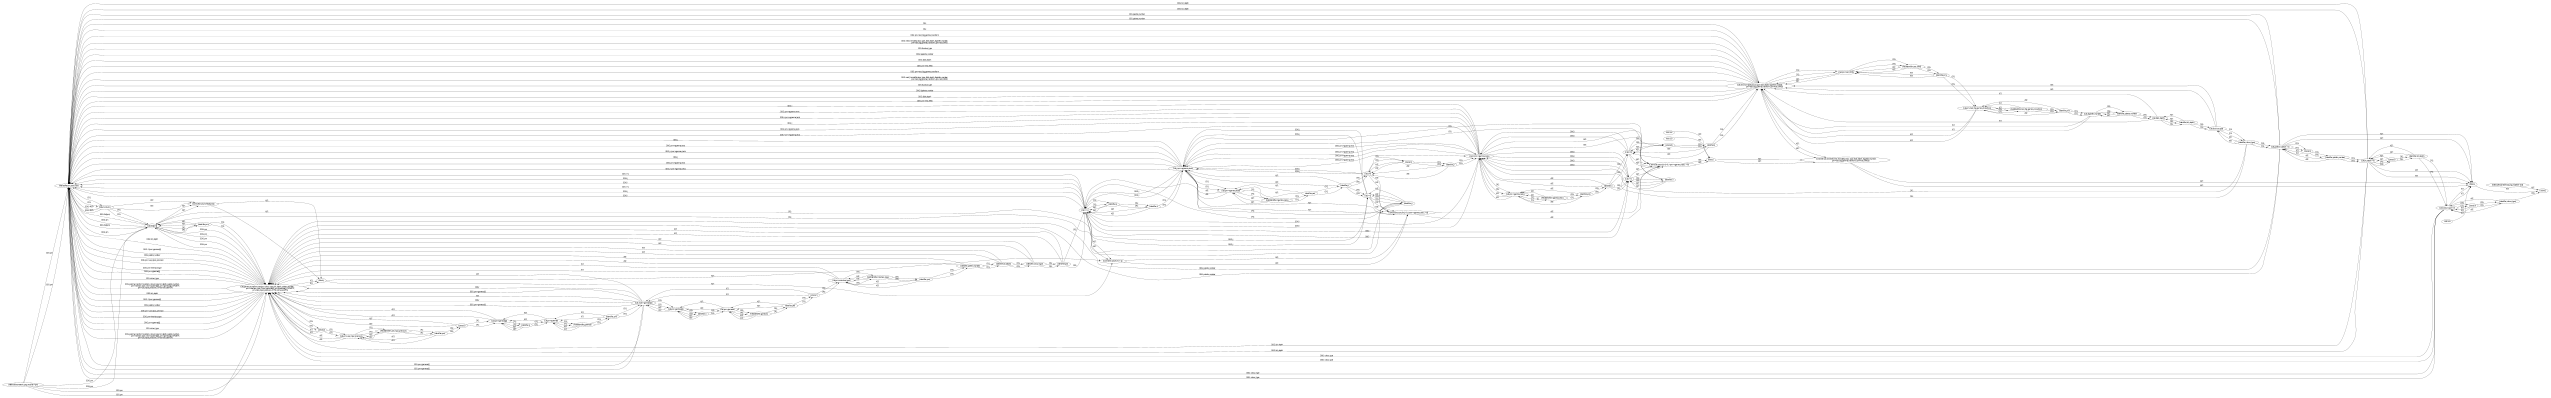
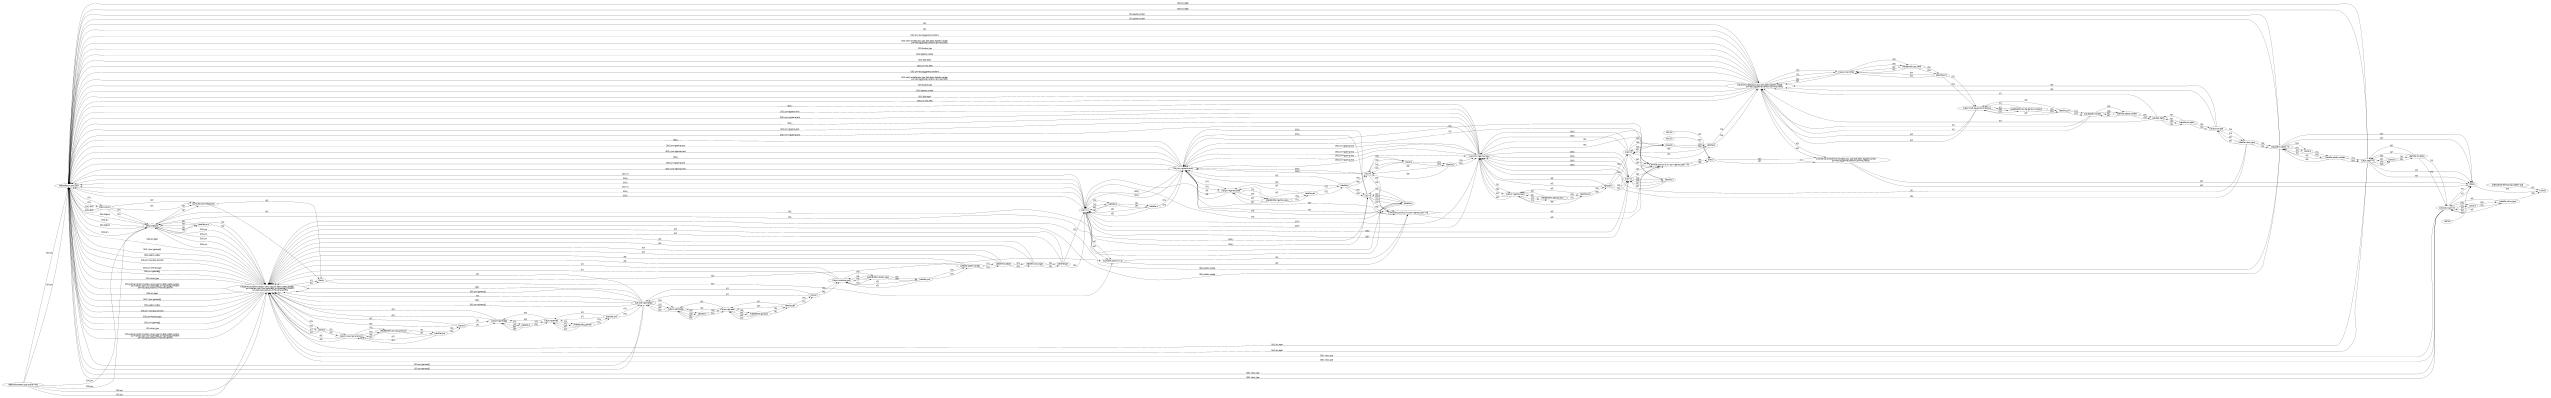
  digraph {
    fontname="Open Sans"
    rankdir=LR
    node [fontname="Open Sans"]
    edge [fontname="Open Sans"]
    n1 [label="(MethodReturn,static void)"]
    n2 [label="(Return,return;)"]
    n3 [label="(Call,next_format(&colour_type, &bit_depth, &palette_number,\n                      pm->test_lbg_gamma_transform, pm->test_tRNS))"]
-   n4 [label="(Call,fail(pm))"]
+   n4 [label="(Return,fail(pm))"]
    n5 [label="(ControlStructure,if (fail(pm)))"]
    n6 [label="(ControlStructure,while (next_format(&colour_type, &bit_depth, &palette_number,\n                      pm->test_lbg_gamma_transform, pm->test_tRNS)))"]
    n7 [label="(Call,pm->test_tRNS)"]
    n8 [label="(MethodParameterIn,png_modifier *pm)"]
    n9 [label="(Call,gamma_transform_test(pm, colour_type, bit_depth, palette_number,\n               pm->interlace_type, 1/pm->gammas[i], pm->gammas[j], 0/*sBIT*/,\n               pm->use_input_precision, 0 /*do not scale16*/))"]
    n10 [label="(Block,)"]
    n11 [label="(Literal,0)"]
    n12 [label="(Identifier,pm)"]
    n13 [label="(MethodParameterOut,png_modifier *pm)"]
    1000102
    n15 [label="(Block,)"]
    n16 [label="(Block,)"]
    n17 [label="(ControlStructure,for (i=0; i<pm->ngamma_tests; ++i))"]
    n18 [label="(Call,i<pm->ngamma_tests)"]
    n19 [label="(Call,pm->ngamma_tests)"]
    n20 [label="(Call,++i)"]
    n21 [label="(Call,j<pm->ngamma_tests)"]
    n22 [label="(Call,i != j)"]
    n23 [label="(FieldIdentifier,ngamma_tests)"]
    n24 [label="(Identifier,i)"]
    n25 [label="(ControlStructure,for (j=0; j<pm->ngamma_tests; ++j))"]
    n26 [label="(Call,pm->ngamma_tests)"]
    n27 [label="(Call,++j)"]
    n28 [label="(ControlStructure,if (i != j))"]
    n29 [label="(Identifier,j)"]
    n30 [label="(Identifier,i)"]
    n31 [label="(Call,i=0)"]
    n32 [label="(Literal,0)"]
    n33 [label="(Identifier,pm)"]
    n34 [label="(Call,j=0)"]
    n35 [label="(Literal,0)"]
    n36 [label="(Identifier,j)"]
    n37 [label="(FieldIdentifier,ngamma_tests)"]
    n38 [label="(Identifier,j)"]
    n39 [label="(Identifier,j)"]
    n40 [label="(Identifier,pm)"]
    n41 [label="(Identifier,i)"]
    n42 [label="(Identifier,i)"]
    n43 [label="(Call,pm->use_input_precision)"]
    n44 [label="(Identifier,pm)"]
    n45 [label="(Identifier,colour_type)"]
    n46 [label="(Identifier,bit_depth)"]
    n47 [label="(Identifier,palette_number)"]
    n48 [label="(Call,pm->interlace_type)"]
    n49 [label="(FieldIdentifier,interlace_type)"]
    n50 [label="(Identifier,pm)"]
    n51 [label="(Call,1/pm->gammas[i])"]
    n52 [label="(Call,pm->gammas[i])"]
    n53 [label="(Identifier,i)"]
    n54 [label="(Literal,1)"]
    n55 [label="(Call,pm->gammas)"]
    n56 [label="(FieldIdentifier,gammas)"]
    n57 [label="(Identifier,pm)"]
    n58 [label="(Call,pm->gammas[j])"]
    n59 [label="(Identifier,j)"]
    n60 [label="(Call,pm->gammas)"]
    n61 [label="(FieldIdentifier,gammas)"]
    n62 [label="(Identifier,pm)"]
    n63 [label="(Literal,0)"]
    n64 [label="(FieldIdentifier,use_input_precision)"]
    n65 [label="(Identifier,pm)"]
    n66 [label="(Call,colour_type = 0)"]
    n67 [label="(Literal,0)"]
    n68 [label="(Identifier,colour_type)"]
    n69 [label="(Call,bit_depth = 0)"]
    n70 [label="(Literal,0)"]
    n71 [label="(Identifier,bit_depth)"]
    n72 [label="(Call,palette_number = 0)"]
    n73 [label="(Literal,0)"]
    n74 [label="(Identifier,palette_number)"]
    n75 [label="(FieldIdentifier,test_tRNS)"]
    n76 [label="(Call,&colour_type)"]
    n77 [label="(Identifier,colour_type)"]
    n78 [label="(Call,&bit_depth)"]
    n79 [label="(Identifier,bit_depth)"]
    n80 [label="(Call,&palette_number)"]
    n81 [label="(Identifier,palette_number)"]
    n82 [label="(Call,pm->test_lbg_gamma_transform)"]
    n83 [label="(FieldIdentifier,test_lbg_gamma_transform)"]
    n84 [label="(Identifier,pm)"]
    n85 [label="(Identifier,pm)"]
    1000132
    1000133
    1000105
    n1 -> n2 [label="CFG: "]
    n1 -> n2 [label="CFG: "]
    n1 -> n3 [label="CFG: "]
    n1 -> n3 [label="CFG: "]
    n2 -> n1 [label="DDG: <RET>"]
    n2 -> n1 [label="DDG: <RET>"]
    n2 -> n4 [label="CFG: "]
    n2 -> n4 [label="CFG: "]
    n2 -> n5 [label="AST: "]
    n2 -> n5 [label="AST: "]
    n3 -> n1 [label="DDG: pm->test_lbg_gamma_transform"]
    n3 -> n1 [label="DDG: next_format(&colour_type, &bit_depth, &palette_number,\n                      pm->test_lbg_gamma_transform, pm->test_tRNS)"]
    n3 -> n1 [label="DDG: &colour_type"]
    n3 -> n1 [label="DDG: &palette_number"]
    n3 -> n1 [label="DDG: &bit_depth"]
    n3 -> n1 [label="DDG: pm->test_tRNS"]
    n3 -> n1 [label="DDG: pm->test_lbg_gamma_transform"]
    n3 -> n1 [label="DDG: next_format(&colour_type, &bit_depth, &palette_number,\n                      pm->test_lbg_gamma_transform, pm->test_tRNS)"]
    n3 -> n1 [label="DDG: &colour_type"]
    n3 -> n1 [label="DDG: &palette_number"]
    n3 -> n1 [label="DDG: &bit_depth"]
    n3 -> n1 [label="DDG: pm->test_tRNS"]
    n3 -> n6 [label="AST: "]
    n3 -> n6 [label="AST: "]
    n3 -> n7 [label="CFG: "]
    n3 -> n7 [label="CFG: "]
    n4 -> n1 [label="DDG: fail(pm)"]
    n4 -> n1 [label="DDG: pm"]
    n4 -> n1 [label="DDG: fail(pm)"]
    n4 -> n1 [label="DDG: pm"]
    n4 -> n5 [label="AST: "]
    n4 -> n5 [label="AST: "]
    n4 -> n9 [label="DDG: pm"]
    n4 -> n9 [label="DDG: pm"]
    n4 -> n12 [label="CFG: "]
    n4 -> n12 [label="CFG: "]
    n5 -> n10 [label="AST: "]
    n5 -> n10 [label="AST: "]
    n6 -> n16 [label="AST: "]
    n6 -> n16 [label="AST: "]
    n7 -> n3 [label="AST: "]
    n7 -> n3 [label="AST: "]
    n7 -> n75 [label="CFG: "]
    n7 -> n75 [label="CFG: "]
    n8 -> n1 [label="DDG: pm"]
    n8 -> n1 [label="DDG: pm"]
    n8 -> n4 [label="DDG: pm"]
    n8 -> n4 [label="DDG: pm"]
    n8 -> n9 [label="DDG: pm"]
    n8 -> n9 [label="DDG: pm"]
    n9 -> n1 [label="DDG: bit_depth"]
    n9 -> n1 [label="DDG: 1/pm->gammas[i]"]
    n9 -> n1 [label="DDG: palette_number"]
    n9 -> n1 [label="DDG: pm->use_input_precision"]
    n9 -> n1 [label="DDG: pm->interlace_type"]
    n9 -> n1 [label="DDG: pm->gammas[j]"]
    n9 -> n1 [label="DDG: colour_type"]
    n9 -> n1 [label="DDG: gamma_transform_test(pm, colour_type, bit_depth, palette_number,\n               pm->interlace_type, 1/pm->gammas[i], pm->gammas[j], 0/*sBIT*/,\n               pm->use_input_precision, 0 /*do not scale16*/)"]
    n9 -> n1 [label="DDG: bit_depth"]
    n9 -> n1 [label="DDG: 1/pm->gammas[i]"]
    n9 -> n1 [label="DDG: palette_number"]
    n9 -> n1 [label="DDG: pm->use_input_precision"]
    n9 -> n1 [label="DDG: pm->interlace_type"]
    n9 -> n1 [label="DDG: pm->gammas[j]"]
    n9 -> n1 [label="DDG: colour_type"]
    n9 -> n1 [label="DDG: gamma_transform_test(pm, colour_type, bit_depth, palette_number,\n               pm->interlace_type, 1/pm->gammas[i], pm->gammas[j], 0/*sBIT*/,\n               pm->use_input_precision, 0 /*do not scale16*/)"]
    n9 -> n4 [label="DDG: pm"]
    n9 -> n4 [label="DDG: pm"]
    n9 -> n10 [label="AST: "]
    n9 -> n10 [label="AST: "]
    n9 -> n11 [label="CFG: "]
    n9 -> n11 [label="CFG: "]
    n10 -> n28 [label="AST: "]
    n10 -> n28 [label="AST: "]
    n11 -> n9 [label="AST: "]
    n11 -> n9 [label="AST: "]
    n11 -> n43 [label="CFG: "]
    n11 -> n43 [label="CFG: "]
    n12 -> n4 [label="AST: "]
    n12 -> n4 [label="AST: "]
    n12 -> n9 [label="CFG: "]
    n12 -> n9 [label="CFG: "]
    n13 -> 1000102 [label="AST: "]
    n15 -> n6 [label="AST: "]
    n15 -> n6 [label="AST: "]
    n16 -> 1000102 [label="AST: "]
    n17 -> n15 [label="AST: "]
    n17 -> n15 [label="AST: "]
    n18 -> n1 [label="DDG: i"]
    n18 -> n1 [label="DDG: pm->ngamma_tests"]
    n18 -> n1 [label="DDG: i<pm->ngamma_tests"]
    n18 -> n1 [label="DDG: i"]
    n18 -> n1 [label="DDG: pm->ngamma_tests"]
    n18 -> n1 [label="DDG: i<pm->ngamma_tests"]
    n18 -> n17 [label="AST: "]
    n18 -> n17 [label="AST: "]
    n18 -> n19 [label="CFG: "]
    n18 -> n19 [label="CFG: "]
    n18 -> n20 [label="DDG: i"]
    n18 -> n20 [label="DDG: i"]
    n18 -> n21 [label="DDG: pm->ngamma_tests"]
    n18 -> n21 [label="DDG: pm->ngamma_tests"]
    n18 -> n22 [label="DDG: i"]
    n18 -> n22 [label="DDG: i"]
    n19 -> n18 [label="AST: "]
    n19 -> n18 [label="AST: "]
    n19 -> n23 [label="CFG: "]
    n19 -> n23 [label="CFG: "]
    n20 -> n17 [label="AST: "]
    n20 -> n17 [label="AST: "]
    n20 -> n18 [label="DDG: i"]
    n20 -> n18 [label="DDG: i"]
    n20 -> n24 [label="CFG: "]
    n20 -> n24 [label="CFG: "]
    n21 -> n1 [label="DDG: j"]
    n21 -> n1 [label="DDG: pm->ngamma_tests"]
    n21 -> n1 [label="DDG: j<pm->ngamma_tests"]
    n21 -> n1 [label="DDG: j"]
    n21 -> n1 [label="DDG: pm->ngamma_tests"]
    n21 -> n1 [label="DDG: j<pm->ngamma_tests"]
    n21 -> n18 [label="DDG: pm->ngamma_tests"]
    n21 -> n18 [label="DDG: pm->ngamma_tests"]
    n21 -> n22 [label="DDG: j"]
    n21 -> n22 [label="DDG: j"]
    n21 -> n25 [label="AST: "]
    n21 -> n25 [label="AST: "]
    n21 -> n26 [label="CFG: "]
    n21 -> n26 [label="CFG: "]
    n22 -> n1 [label="DDG: i != j"]
    n22 -> n1 [label="DDG: j"]
    n22 -> n1 [label="DDG: i"]
    n22 -> n1 [label="DDG: i != j"]
    n22 -> n1 [label="DDG: j"]
    n22 -> n1 [label="DDG: i"]
    n22 -> n20 [label="DDG: i"]
    n22 -> n20 [label="DDG: i"]
    n22 -> n27 [label="DDG: j"]
    n22 -> n27 [label="DDG: j"]
    n22 -> n28 [label="AST: "]
    n22 -> n28 [label="AST: "]
    n22 -> n29 [label="CFG: "]
    n22 -> n29 [label="CFG: "]
    n23 -> n19 [label="AST: "]
    n23 -> n19 [label="AST: "]
    n23 -> n33 [label="CFG: "]
    n23 -> n33 [label="CFG: "]
    n24 -> n20 [label="AST: "]
    n24 -> n20 [label="AST: "]
    n24 -> n21 [label="CFG: "]
    n24 -> n21 [label="CFG: "]
    n25 -> n17 [label="AST: "]
    n25 -> n17 [label="AST: "]
    n26 -> n21 [label="AST: "]
    n26 -> n21 [label="AST: "]
    n26 -> n37 [label="CFG: "]
    n26 -> n37 [label="CFG: "]
    n27 -> n21 [label="DDG: j"]
    n27 -> n21 [label="DDG: j"]
    n27 -> n25 [label="AST: "]
    n27 -> n25 [label="AST: "]
    n27 -> n39 [label="CFG: "]
    n27 -> n39 [label="CFG: "]
    n28 -> n25 [label="AST: "]
    n28 -> n25 [label="AST: "]
    n29 -> n22 [label="AST: "]
    n29 -> n22 [label="AST: "]
    n29 -> n42 [label="CFG: "]
    n29 -> n42 [label="CFG: "]
    n30 -> n18 [label="AST: "]
    n30 -> n18 [label="AST: "]
    n30 -> n20 [label="CFG: "]
    n30 -> n20 [label="CFG: "]
    n30 -> n31 [label="CFG: "]
    n30 -> n31 [label="CFG: "]
    n31 -> n17 [label="AST: "]
    n31 -> n17 [label="AST: "]
    n31 -> n18 [label="DDG: i"]
    n31 -> n18 [label="DDG: i"]
    n31 -> n32 [label="CFG: "]
    n31 -> n32 [label="CFG: "]
    n32 -> n31 [label="AST: "]
    n32 -> n31 [label="AST: "]
    n32 -> n41 [label="CFG: "]
    n32 -> n41 [label="CFG: "]
    n33 -> n19 [label="AST: "]
    n33 -> n19 [label="AST: "]
    n33 -> n30 [label="CFG: "]
    n33 -> n30 [label="CFG: "]
    n34 -> n21 [label="DDG: j"]
    n34 -> n21 [label="DDG: j"]
    n34 -> n25 [label="AST: "]
    n34 -> n25 [label="AST: "]
    n34 -> n35 [label="CFG: "]
    n34 -> n35 [label="CFG: "]
    n35 -> n34 [label="AST: "]
    n35 -> n34 [label="AST: "]
    n35 -> n36 [label="CFG: "]
    n35 -> n36 [label="CFG: "]
    n36 -> n18 [label="CFG: "]
    n36 -> n18 [label="CFG: "]
    n36 -> n34 [label="AST: "]
    n36 -> n34 [label="AST: "]
    n37 -> n26 [label="AST: "]
    n37 -> n26 [label="AST: "]
    n37 -> n40 [label="CFG: "]
    n37 -> n40 [label="CFG: "]
    n38 -> n21 [label="AST: "]
    n38 -> n21 [label="AST: "]
    n38 -> n27 [label="CFG: "]
    n38 -> n27 [label="CFG: "]
    n38 -> n34 [label="CFG: "]
    n38 -> n34 [label="CFG: "]
    n39 -> n4 [label="CFG: "]
    n39 -> n4 [label="CFG: "]
    n39 -> n22 [label="CFG: "]
    n39 -> n22 [label="CFG: "]
    n39 -> n27 [label="AST: "]
    n39 -> n27 [label="AST: "]
    n40 -> n26 [label="AST: "]
    n40 -> n26 [label="AST: "]
    n40 -> n38 [label="CFG: "]
    n40 -> n38 [label="CFG: "]
    n41 -> n3 [label="CFG: "]
    n41 -> n3 [label="CFG: "]
    n41 -> n31 [label="AST: "]
    n41 -> n31 [label="AST: "]
    n42 -> n21 [label="CFG: "]
    n42 -> n21 [label="CFG: "]
    n42 -> n22 [label="AST: "]
    n42 -> n22 [label="AST: "]
    n43 -> n9 [label="AST: "]
    n43 -> n9 [label="AST: "]
    n43 -> n64 [label="CFG: "]
    n43 -> n64 [label="CFG: "]
    n44 -> n9 [label="AST: "]
    n44 -> n9 [label="AST: "]
    n44 -> n22 [label="CFG: "]
    n44 -> n22 [label="CFG: "]
    n45 -> n9 [label="AST: "]
    n45 -> n9 [label="AST: "]
    n45 -> n44 [label="CFG: "]
    n45 -> n44 [label="CFG: "]
    n46 -> n9 [label="AST: "]
    n46 -> n9 [label="AST: "]
    n46 -> n45 [label="CFG: "]
    n46 -> n45 [label="CFG: "]
    n47 -> n9 [label="AST: "]
    n47 -> n9 [label="AST: "]
    n47 -> n46 [label="CFG: "]
    n47 -> n46 [label="CFG: "]
    n48 -> n9 [label="AST: "]
    n48 -> n9 [label="AST: "]
    n48 -> n49 [label="CFG: "]
    n48 -> n49 [label="CFG: "]
    n49 -> n48 [label="AST: "]
    n49 -> n48 [label="AST: "]
    n49 -> n50 [label="CFG: "]
    n49 -> n50 [label="CFG: "]
    n50 -> n47 [label="CFG: "]
    n50 -> n47 [label="CFG: "]
    n50 -> n48 [label="AST: "]
    n50 -> n48 [label="AST: "]
    n51 -> n1 [label="DDG: pm->gammas[i]"]
    n51 -> n1 [label="DDG: pm->gammas[i]"]
    n51 -> n9 [label="AST: "]
    n51 -> n9 [label="DDG: 1"]
    n51 -> n9 [label="DDG: pm->gammas[i]"]
    n51 -> n9 [label="AST: "]
    n51 -> n9 [label="DDG: 1"]
    n51 -> n9 [label="DDG: pm->gammas[i]"]
    n51 -> n52 [label="CFG: "]
    n51 -> n52 [label="CFG: "]
    n52 -> n51 [label="AST: "]
    n52 -> n51 [label="AST: "]
    n52 -> n53 [label="CFG: "]
    n52 -> n53 [label="CFG: "]
    n53 -> n52 [label="AST: "]
    n53 -> n52 [label="AST: "]
    n53 -> n55 [label="CFG: "]
    n53 -> n55 [label="CFG: "]
    n54 -> n48 [label="CFG: "]
    n54 -> n48 [label="CFG: "]
    n54 -> n51 [label="AST: "]
    n54 -> n51 [label="AST: "]
    n55 -> n52 [label="AST: "]
    n55 -> n52 [label="AST: "]
    n55 -> n56 [label="CFG: "]
    n55 -> n56 [label="CFG: "]
    n56 -> n55 [label="AST: "]
    n56 -> n55 [label="AST: "]
    n56 -> n57 [label="CFG: "]
    n56 -> n57 [label="CFG: "]
    n57 -> n54 [label="CFG: "]
    n57 -> n54 [label="CFG: "]
    n57 -> n55 [label="AST: "]
    n57 -> n55 [label="AST: "]
    n58 -> n9 [label="AST: "]
    n58 -> n9 [label="AST: "]
    n58 -> n59 [label="CFG: "]
    n58 -> n59 [label="CFG: "]
    n59 -> n58 [label="AST: "]
    n59 -> n58 [label="AST: "]
    n59 -> n60 [label="CFG: "]
    n59 -> n60 [label="CFG: "]
    n60 -> n58 [label="AST: "]
    n60 -> n58 [label="AST: "]
    n60 -> n61 [label="CFG: "]
    n60 -> n61 [label="CFG: "]
    n61 -> n60 [label="AST: "]
    n61 -> n60 [label="AST: "]
    n61 -> n62 [label="CFG: "]
    n61 -> n62 [label="CFG: "]
    n62 -> n51 [label="CFG: "]
    n62 -> n51 [label="CFG: "]
    n62 -> n60 [label="AST: "]
    n62 -> n60 [label="AST: "]
    n63 -> n9 [label="AST: "]
    n63 -> n9 [label="AST: "]
    n63 -> n58 [label="CFG: "]
    n63 -> n58 [label="CFG: "]
    n64 -> n43 [label="AST: "]
    n64 -> n43 [label="AST: "]
    n64 -> n65 [label="CFG: "]
    n64 -> n65 [label="CFG: "]
    n65 -> n43 [label="AST: "]
    n65 -> n43 [label="AST: "]
    n65 -> n63 [label="CFG: "]
    n65 -> n63 [label="CFG: "]
    n66 -> n1 [label="DDG: colour_type"]
    n66 -> n1 [label="DDG: colour_type"]
    n66 -> n9 [label="DDG: colour_type"]
    n66 -> n9 [label="DDG: colour_type"]
    n66 -> n16 [label="AST: "]
    n66 -> n16 [label="AST: "]
    n66 -> n67 [label="CFG: "]
    n66 -> n67 [label="CFG: "]
    n67 -> n66 [label="AST: "]
    n67 -> n66 [label="AST: "]
    n67 -> n68 [label="CFG: "]
    n67 -> n68 [label="CFG: "]
    n68 -> 1000102 [label="CFG: "]
    n68 -> n66 [label="AST: "]
    n68 -> n66 [label="AST: "]
    n69 -> n1 [label="DDG: bit_depth"]
    n69 -> n1 [label="DDG: bit_depth"]
    n69 -> n9 [label="DDG: bit_depth"]
    n69 -> n9 [label="DDG: bit_depth"]
    n69 -> n16 [label="AST: "]
    n69 -> n16 [label="AST: "]
    n69 -> n70 [label="CFG: "]
    n69 -> n70 [label="CFG: "]
    n70 -> n69 [label="AST: "]
    n70 -> n69 [label="AST: "]
    n70 -> n71 [label="CFG: "]
    n70 -> n71 [label="CFG: "]
    n71 -> n66 [label="CFG: "]
    n71 -> n66 [label="CFG: "]
    n71 -> n69 [label="AST: "]
    n71 -> n69 [label="AST: "]
    n72 -> n1 [label="DDG: palette_number"]
    n72 -> n1 [label="DDG: palette_number"]
    n72 -> n9 [label="DDG: palette_number"]
    n72 -> n9 [label="DDG: palette_number"]
    n72 -> n16 [label="AST: "]
    n72 -> n16 [label="AST: "]
    n72 -> n73 [label="CFG: "]
    n72 -> n73 [label="CFG: "]
    n73 -> n72 [label="AST: "]
    n73 -> n72 [label="AST: "]
    n73 -> n74 [label="CFG: "]
    n73 -> n74 [label="CFG: "]
    n74 -> n69 [label="CFG: "]
    n74 -> n69 [label="CFG: "]
    n74 -> n72 [label="AST: "]
    n74 -> n72 [label="AST: "]
    n75 -> n7 [label="AST: "]
    n75 -> n7 [label="AST: "]
    n75 -> n85 [label="CFG: "]
    n75 -> n85 [label="CFG: "]
    n76 -> n3 [label="AST: "]
    n76 -> n3 [label="AST: "]
    n76 -> n77 [label="CFG: "]
    n76 -> n77 [label="CFG: "]
    n77 -> n18 [label="CFG: "]
    n77 -> n18 [label="CFG: "]
    n77 -> n72 [label="CFG: "]
    n77 -> n72 [label="CFG: "]
    n77 -> n76 [label="AST: "]
    n77 -> n76 [label="AST: "]
    n78 -> n3 [label="AST: "]
    n78 -> n3 [label="AST: "]
    n78 -> n79 [label="CFG: "]
    n78 -> n79 [label="CFG: "]
    n79 -> n76 [label="CFG: "]
    n79 -> n76 [label="CFG: "]
    n79 -> n78 [label="AST: "]
    n79 -> n78 [label="AST: "]
    n80 -> n3 [label="AST: "]
    n80 -> n3 [label="AST: "]
    n80 -> n81 [label="CFG: "]
    n80 -> n81 [label="CFG: "]
    n81 -> n78 [label="CFG: "]
    n81 -> n78 [label="CFG: "]
    n81 -> n80 [label="AST: "]
    n81 -> n80 [label="AST: "]
    n82 -> n3 [label="AST: "]
    n82 -> n3 [label="AST: "]
    n82 -> n83 [label="CFG: "]
    n82 -> n83 [label="CFG: "]
    n83 -> n82 [label="AST: "]
    n83 -> n82 [label="AST: "]
    n83 -> n84 [label="CFG: "]
    n83 -> n84 [label="CFG: "]
    n84 -> n80 [label="CFG: "]
    n84 -> n80 [label="CFG: "]
    n84 -> n82 [label="AST: "]
    n84 -> n82 [label="AST: "]
    n85 -> n7 [label="AST: "]
    n85 -> n7 [label="AST: "]
    n85 -> n82 [label="CFG: "]
    n85 -> n82 [label="CFG: "]
    1000132 -> n15 [label="AST: "]
    1000133 -> n15 [label="AST: "]
    1000105 -> n16 [label="AST: "]
  }
